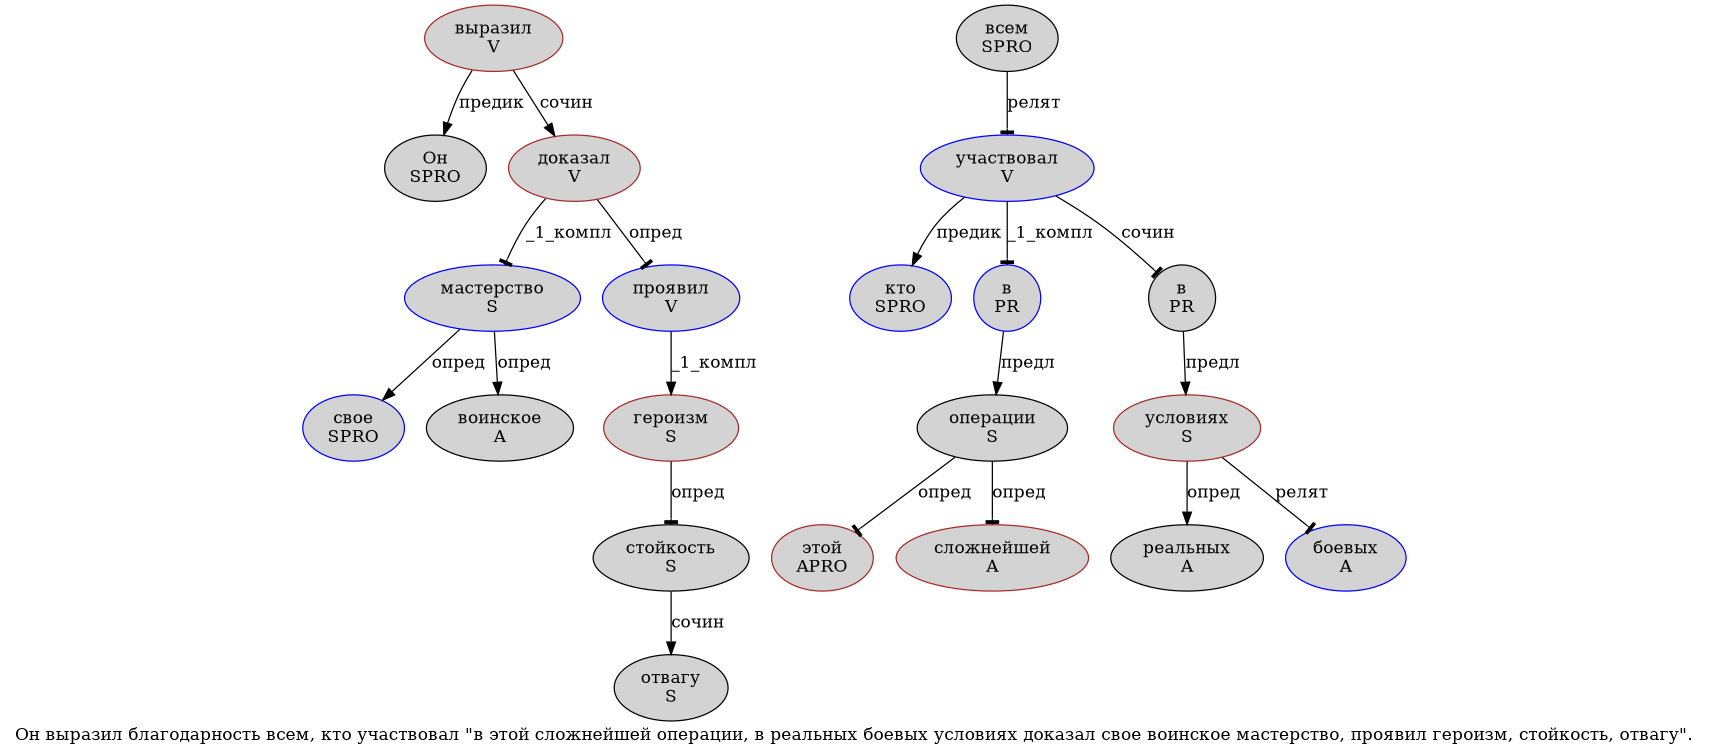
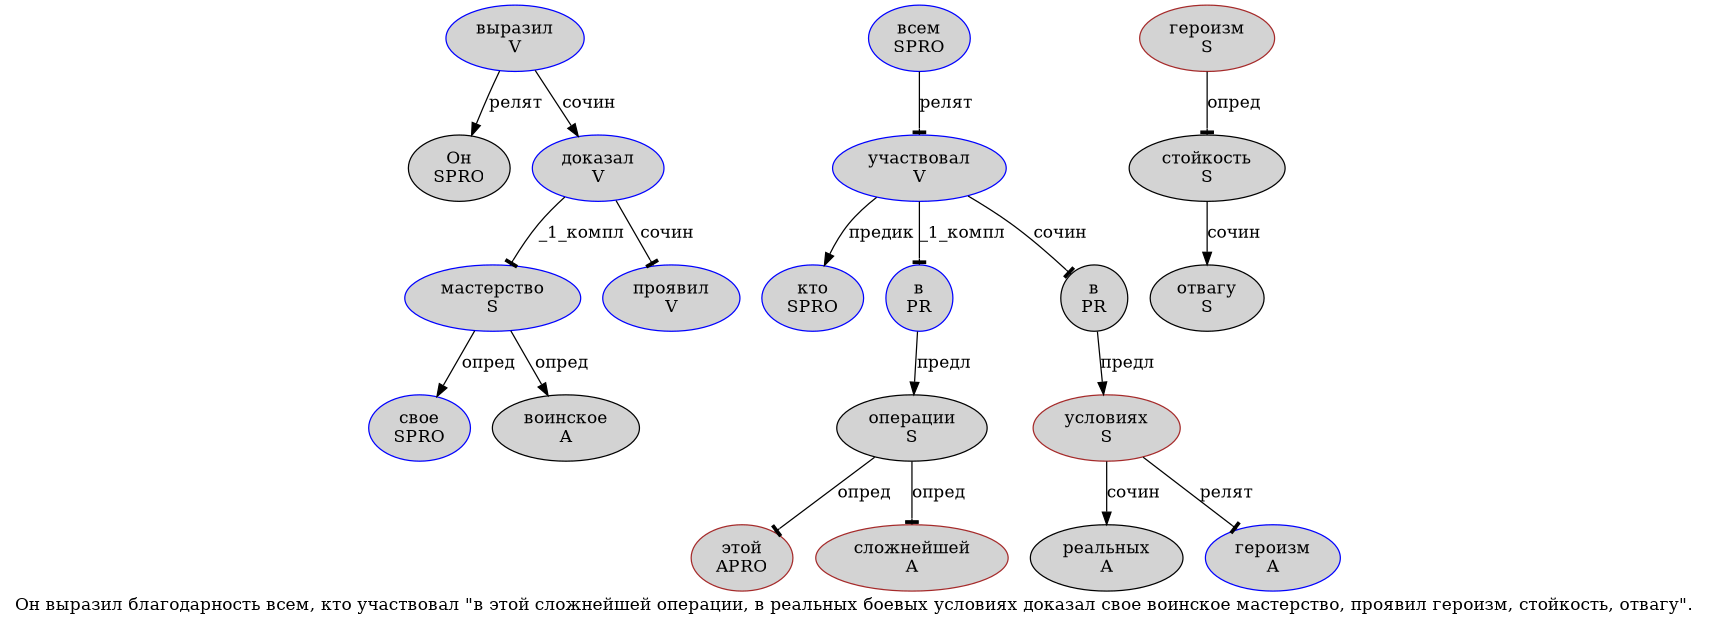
  digraph {
    label="Он выразил благодарность всем, кто участвовал \"в этой сложнейшей операции, в реальных боевых условиях доказал свое воинское мастерство, проявил героизм, стойкость, отвагу\"."
    node [color=blue fillcolor=lightgray penwidth=1 shape=ellipse style=filled]
    edge [arrowhead=normal]
    n1 [color=black label="Он\nSPRO"]
-   n2 [color=brown label="выразил\nV"]
-   n3 [color=brown label="доказал\nV"]
+   n2 [label="выразил\nV"]
+   n3 [label="доказал\nV"]
    n4 [label="мастерство\nS"]
    n5 [label="проявил\nV"]
-   n6 [color=black label="всем\nSPRO"]
+   n6 [label="всем\nSPRO"]
    n7 [label="участвовал\nV"]
    n8 [label="кто\nSPRO"]
    n9 [label="в\nPR"]
    n10 [color=black label="в\nPR"]
    n11 [color=black label="операции\nS"]
    n12 [color=brown label="условиях\nS"]
    n13 [color=brown label="этой\nAPRO"]
    n14 [color=brown label="сложнейшей\nA"]
    n15 [color=black label="реальных\nA"]
-   n16 [label="боевых\nA"]
+   n16 [label="героизм\nA"]
    n17 [label="свое\nSPRO"]
    n18 [color=black label="воинское\nA"]
    n19 [color=brown label="героизм\nS"]
    n20 [color=black label="стойкость\nS"]
    n21 [color=black label="отвагу\nS"]
-   n2 -> n1 [label="предик"]
+   n2 -> n1 [label="релят"]
    n2 -> n3 [label="сочин"]
    n3 -> n4 [arrowhead=tee label="_1_компл"]
-   n3 -> n5 [arrowhead=tee label="опред"]
+   n3 -> n5 [arrowhead=tee label="сочин"]
    n4 -> n17 [label="опред"]
    n4 -> n18 [label="опред"]
-   n5 -> n19 [label="_1_компл"]
    n6 -> n7 [arrowhead=tee label="релят"]
    n7 -> n8 [label="предик"]
    n7 -> n9 [arrowhead=tee label="_1_компл"]
    n7 -> n10 [arrowhead=tee label="сочин"]
    n9 -> n11 [label="предл"]
    n10 -> n12 [label="предл"]
    n11 -> n13 [arrowhead=tee label="опред"]
    n11 -> n14 [arrowhead=tee label="опред"]
-   n12 -> n15 [label="опред"]
+   n12 -> n15 [label="сочин"]
    n12 -> n16 [arrowhead=tee label="релят"]
    n19 -> n20 [arrowhead=tee label="опред"]
    n20 -> n21 [label="сочин"]
  }
